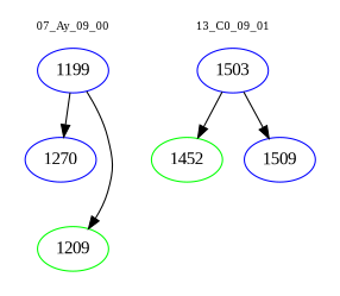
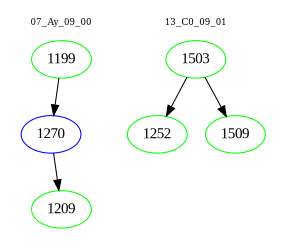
  digraph {
    fontname="Liberation Serif"
    node [color=blue fontname="Liberation Serif"]
    edge [color=black fontname="Liberation Serif"]
-   n1 [label=1199]
+   n1 [color=green label=1199]
    n2 [label=1270]
    n3 [color=green label=1209]
-   n4 [label=1503]
-   n5 [color=green label=1452]
-   n6 [label=1509]
+   n4 [color=green label=1503]
+   n5 [color=green label=1252]
+   n6 [color=green label=1509]
    subgraph cluster_1 {
      color=white
      fontsize=10
      label="07_Ay_09_00"
      n1
      n2
      n3
    }
    subgraph cluster_2 {
      color=white
      fontsize=10
      label="13_C0_09_01"
      n4
      n5
      n6
    }
    n1 -> n2
-   n1 -> n3
+   n2 -> n3
    n4 -> n5
    n4 -> n6
  }
